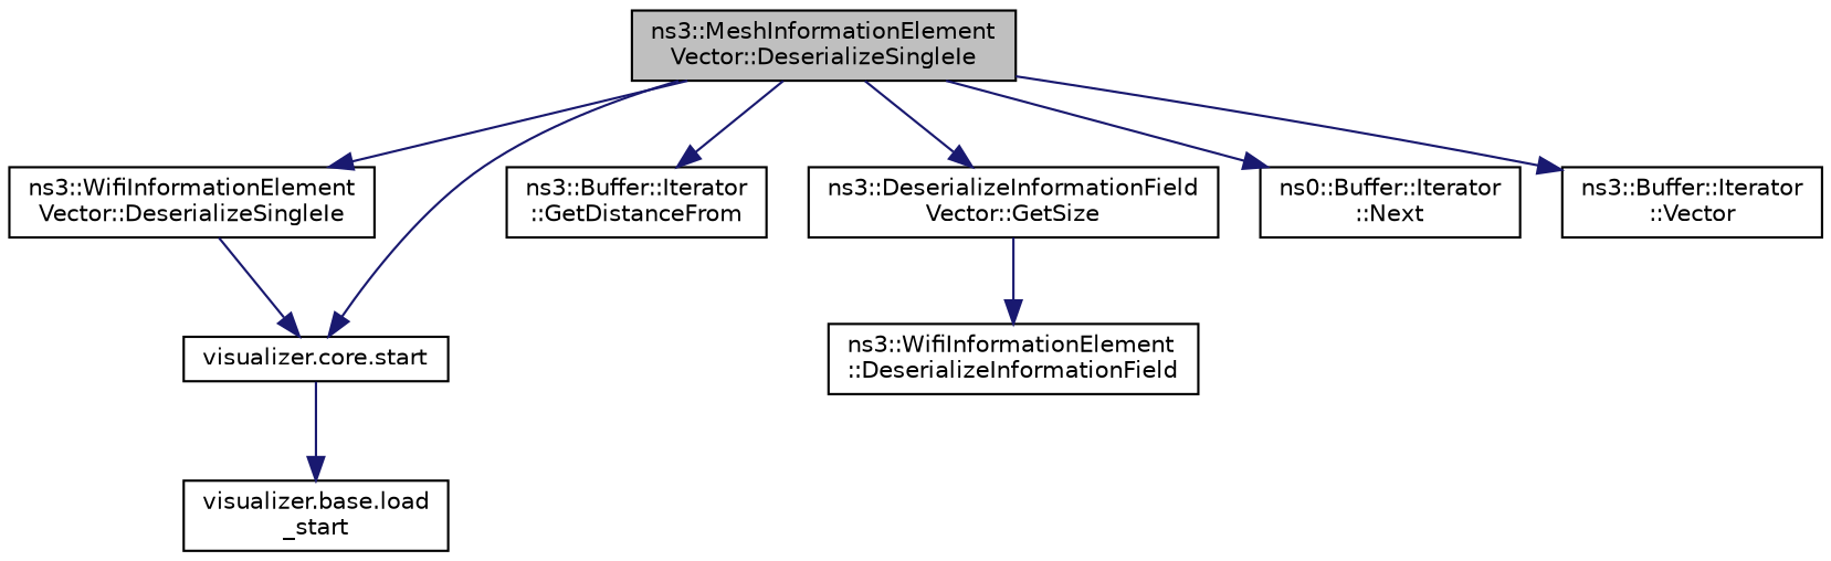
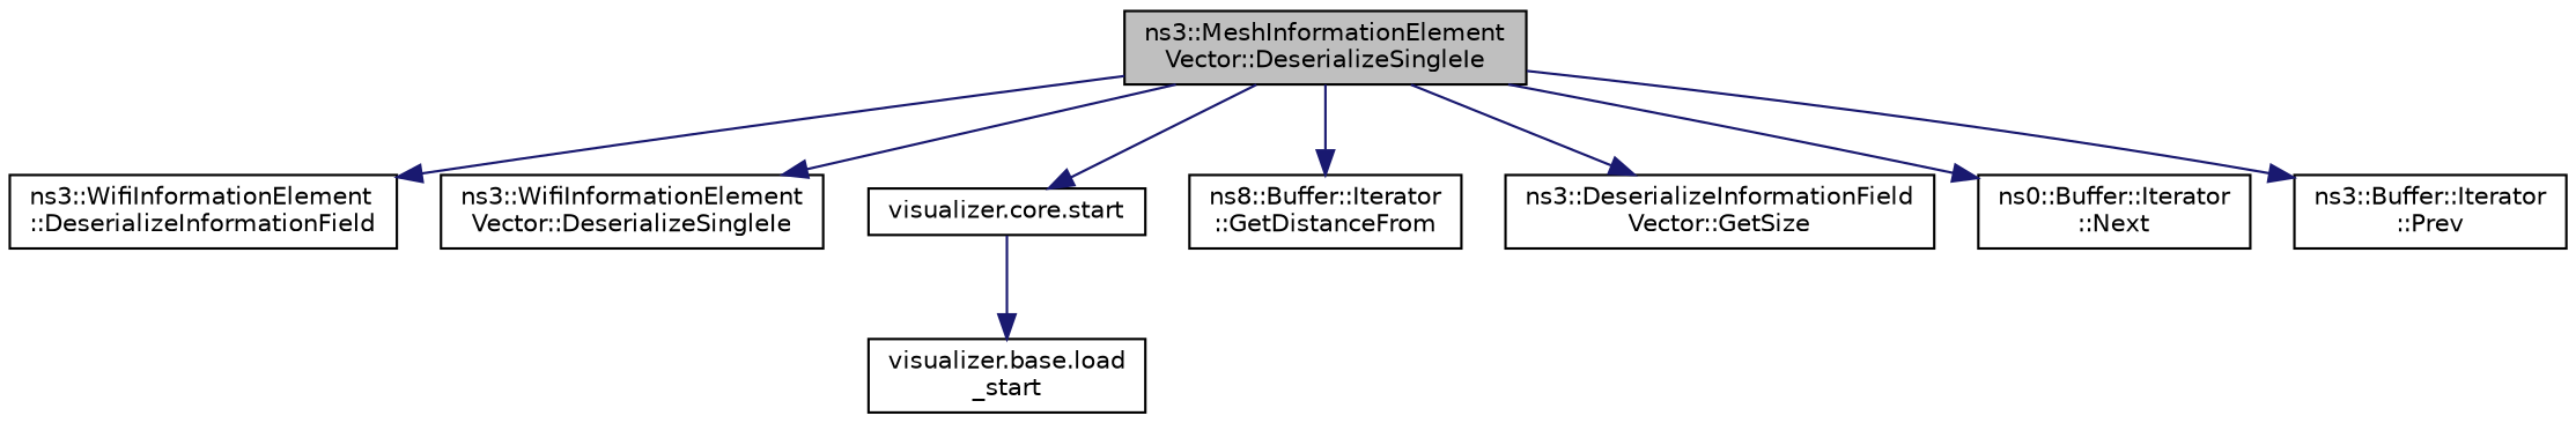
  digraph {
    rankdir=TB
    node [color=black fillcolor=white fontname=Helvetica fontsize=10 shape=record style=filled]
    edge [color=midnightblue fontname=Helvetica fontsize=10 labelfontname=Helvetica labelfontsize=10 style=solid]
    n1 [fillcolor=grey75 fontcolor=black height=0.2 label="ns3::MeshInformationElement\lVector::DeserializeSingleIe" width=0.4]
    n2 [height=0.2 label="ns3::WifiInformationElement\l::DeserializeInformationField" width=0.4]
    n3 [height=0.2 label="ns3::WifiInformationElement\lVector::DeserializeSingleIe" width=0.4]
    n4 [height=0.2 label="visualizer.core.start" width=0.4]
-   n5 [height=0.2 label="ns3::Buffer::Iterator\l::GetDistanceFrom" width=0.4]
+   n5 [height=0.2 label="ns8::Buffer::Iterator\l::GetDistanceFrom" width=0.4]
    n6 [height=0.2 label="ns3::DeserializeInformationField\lVector::GetSize" width=0.4]
    n7 [height=0.2 label="ns0::Buffer::Iterator\l::Next" width=0.4]
-   n8 [height=0.2 label="ns3::Buffer::Iterator\l::Vector" width=0.4]
+   n8 [height=0.2 label="ns3::Buffer::Iterator\l::Prev" width=0.4]
    n9 [height=0.2 label="visualizer.base.load\l_start" width=0.4]
-   n6 -> n2
+   n1 -> n2
    n1 -> n3
    n1 -> n4
    n1 -> n5
    n1 -> n6
    n1 -> n7
    n1 -> n8
-   n3 -> n4
    n4 -> n9
  }
